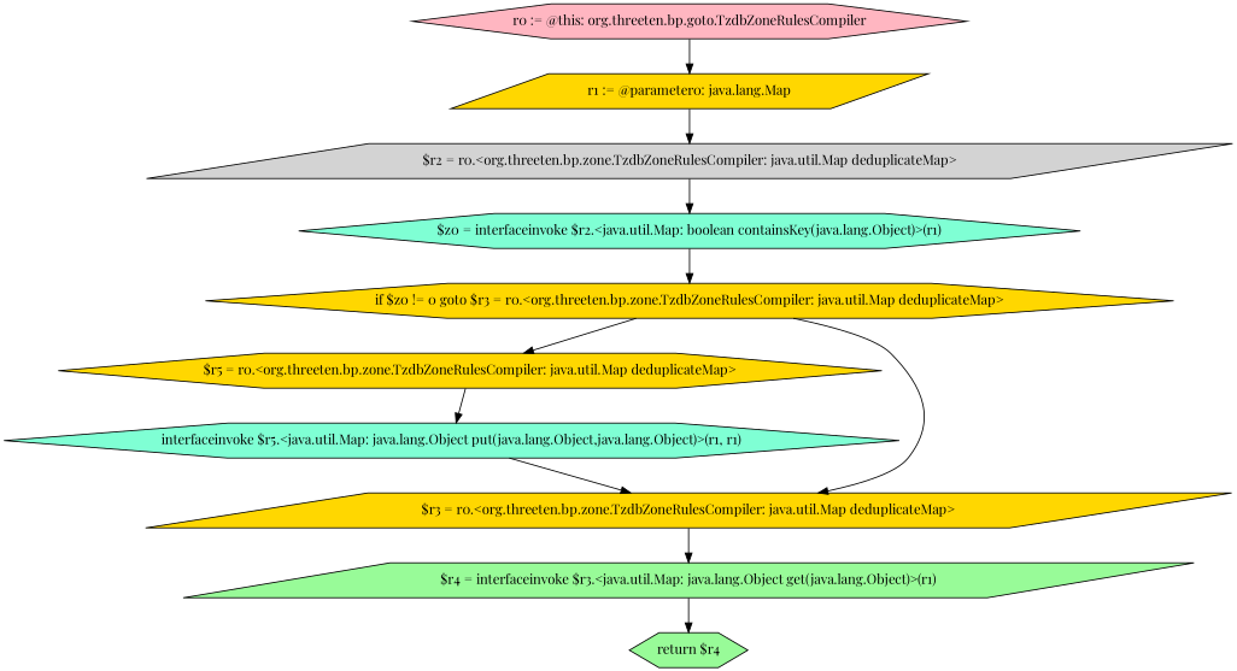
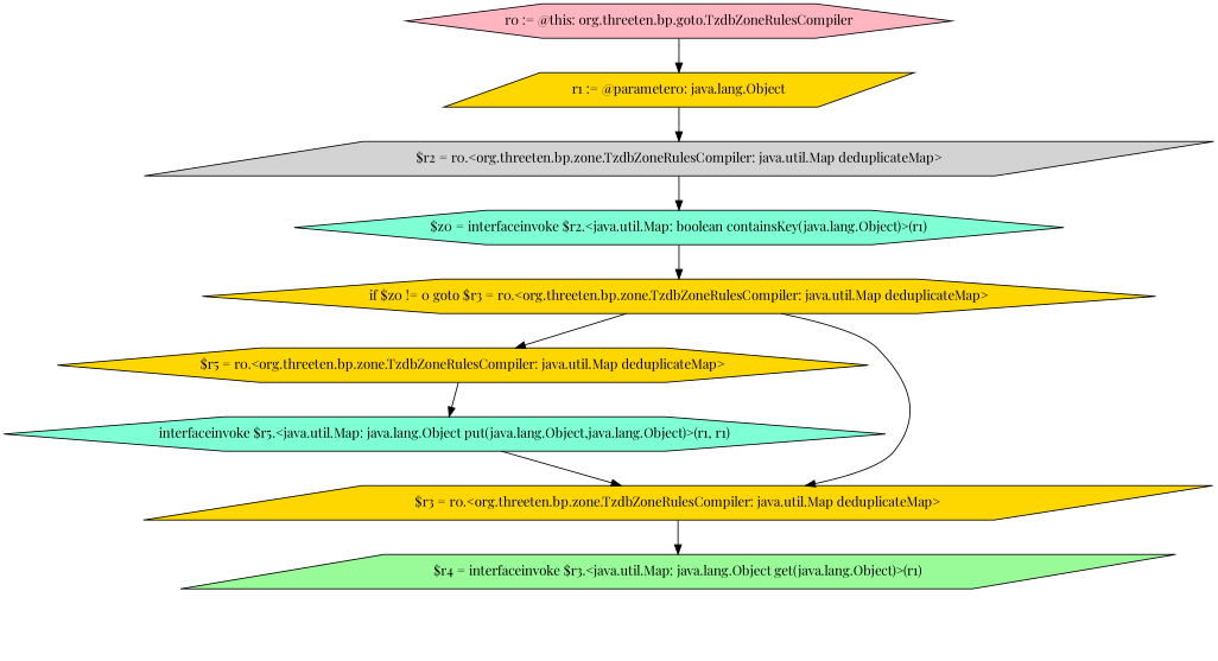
  digraph {
    fontname="Playfair Display"
    node [fillcolor=gold fontname="Playfair Display" shape=hexagon style=filled]
    edge [fontname="Playfair Display"]
    n1 [fillcolor=lightpink label="r0 := @this: org.threeten.bp.goto.TzdbZoneRulesCompiler"]
-   "r1 := @parameter0: java.lang.Object" [shape=parallelogram label="r1 := @parameter0: java.lang.Map"]
+   "r1 := @parameter0: java.lang.Object" [shape=parallelogram]
    "$r2 = r0.<org.threeten.bp.zone.TzdbZoneRulesCompiler: java.util.Map deduplicateMap>" [fillcolor=lightgrey shape=parallelogram]
    "$z0 = interfaceinvoke $r2.<java.util.Map: boolean containsKey(java.lang.Object)>(r1)" [fillcolor=aquamarine]
    "if $z0 != 0 goto $r3 = r0.<org.threeten.bp.zone.TzdbZoneRulesCompiler: java.util.Map deduplicateMap>"
    "$r5 = r0.<org.threeten.bp.zone.TzdbZoneRulesCompiler: java.util.Map deduplicateMap>"
    "$r3 = r0.<org.threeten.bp.zone.TzdbZoneRulesCompiler: java.util.Map deduplicateMap>" [shape=parallelogram]
    "interfaceinvoke $r5.<java.util.Map: java.lang.Object put(java.lang.Object,java.lang.Object)>(r1, r1)" [fillcolor=aquamarine]
    "$r4 = interfaceinvoke $r3.<java.util.Map: java.lang.Object get(java.lang.Object)>(r1)" [fillcolor=palegreen shape=parallelogram]
-   "return $r4" [fillcolor=palegreen]
    n1 -> "r1 := @parameter0: java.lang.Object"
    "r1 := @parameter0: java.lang.Object" -> "$r2 = r0.<org.threeten.bp.zone.TzdbZoneRulesCompiler: java.util.Map deduplicateMap>"
    "$r2 = r0.<org.threeten.bp.zone.TzdbZoneRulesCompiler: java.util.Map deduplicateMap>" -> "$z0 = interfaceinvoke $r2.<java.util.Map: boolean containsKey(java.lang.Object)>(r1)"
    "$z0 = interfaceinvoke $r2.<java.util.Map: boolean containsKey(java.lang.Object)>(r1)" -> "if $z0 != 0 goto $r3 = r0.<org.threeten.bp.zone.TzdbZoneRulesCompiler: java.util.Map deduplicateMap>"
    "if $z0 != 0 goto $r3 = r0.<org.threeten.bp.zone.TzdbZoneRulesCompiler: java.util.Map deduplicateMap>" -> "$r5 = r0.<org.threeten.bp.zone.TzdbZoneRulesCompiler: java.util.Map deduplicateMap>"
    "if $z0 != 0 goto $r3 = r0.<org.threeten.bp.zone.TzdbZoneRulesCompiler: java.util.Map deduplicateMap>" -> "$r3 = r0.<org.threeten.bp.zone.TzdbZoneRulesCompiler: java.util.Map deduplicateMap>"
    "$r5 = r0.<org.threeten.bp.zone.TzdbZoneRulesCompiler: java.util.Map deduplicateMap>" -> "interfaceinvoke $r5.<java.util.Map: java.lang.Object put(java.lang.Object,java.lang.Object)>(r1, r1)"
    "$r3 = r0.<org.threeten.bp.zone.TzdbZoneRulesCompiler: java.util.Map deduplicateMap>" -> "$r4 = interfaceinvoke $r3.<java.util.Map: java.lang.Object get(java.lang.Object)>(r1)"
    "interfaceinvoke $r5.<java.util.Map: java.lang.Object put(java.lang.Object,java.lang.Object)>(r1, r1)" -> "$r3 = r0.<org.threeten.bp.zone.TzdbZoneRulesCompiler: java.util.Map deduplicateMap>"
-   "$r4 = interfaceinvoke $r3.<java.util.Map: java.lang.Object get(java.lang.Object)>(r1)" -> "return $r4"
  }
